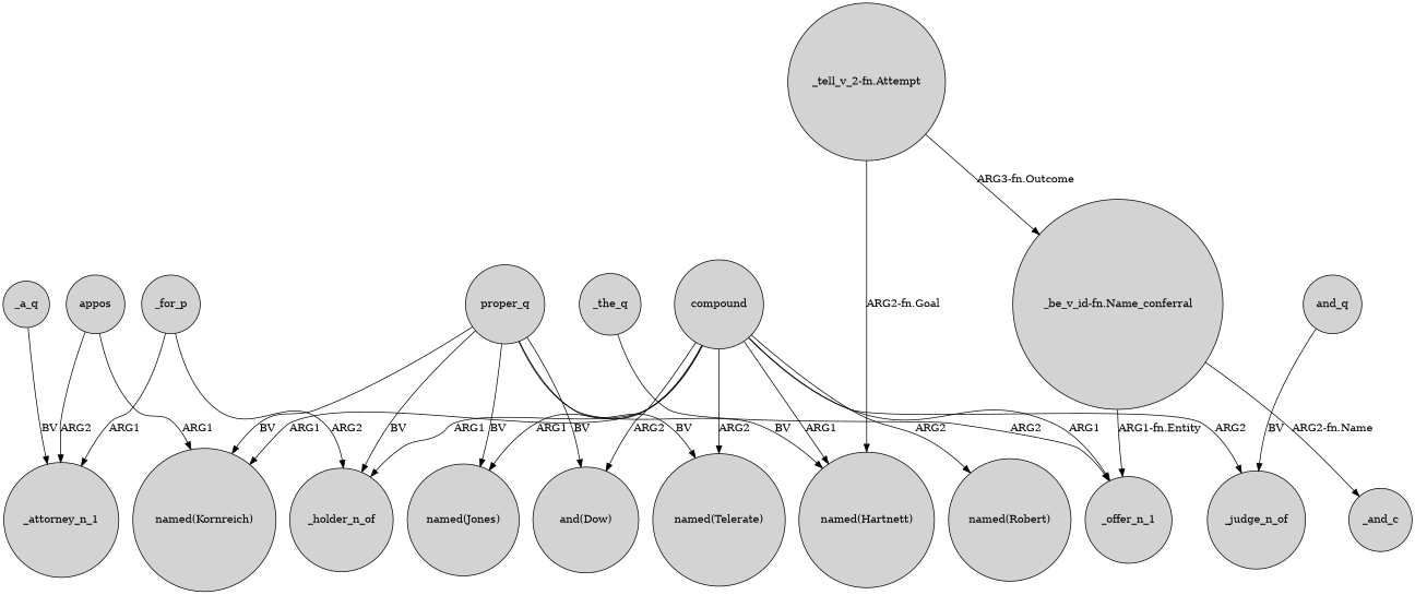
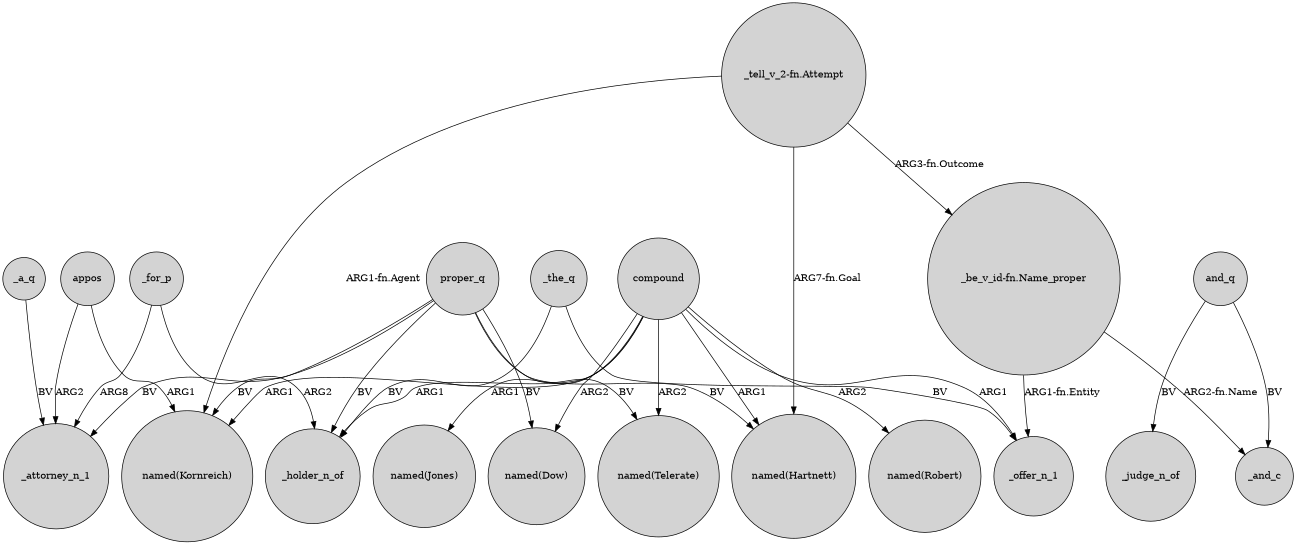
  digraph {
    node [shape=circle style=filled]
    compound
    _holder_n_of
    "named(Kornreich)"
    "named(Jones)"
    "named(Hartnett)"
    _judge_n_of
    _offer_n_1
    "named(Robert)"
    "named(Telerate)"
-   "named(Dow)" [label="and(Dow)"]
+   "named(Dow)"
    n11 [label="_tell_v_2-fn.Attempt"]
-   "_be_v_id-fn.Name_conferral"
+   "_be_v_id-fn.Name_conferral" [label="_be_v_id-fn.Name_proper"]
    _and_c
    _for_p
    _attorney_n_1
    appos
    _a_q
    n18 [label=and_q]
    proper_q
    _the_q
    compound -> _holder_n_of [label=ARG1]
    compound -> "named(Kornreich)" [label=ARG1]
    compound -> "named(Jones)" [label=ARG1]
    compound -> "named(Hartnett)" [label=ARG1]
-   compound -> _judge_n_of [label=ARG2]
    compound -> _offer_n_1 [label=ARG1]
    compound -> "named(Robert)" [label=ARG2]
    compound -> "named(Telerate)" [label=ARG2]
    compound -> "named(Dow)" [label=ARG2]
-   n11 -> "named(Hartnett)" [label="ARG2-fn.Goal"]
+   n11 -> "named(Kornreich)" [label="ARG1-fn.Agent"]
+   n11 -> "named(Hartnett)" [label="ARG7-fn.Goal"]
    n11 -> "_be_v_id-fn.Name_conferral" [label="ARG3-fn.Outcome"]
    "_be_v_id-fn.Name_conferral" -> _offer_n_1 [label="ARG1-fn.Entity"]
    "_be_v_id-fn.Name_conferral" -> _and_c [label="ARG2-fn.Name"]
    _for_p -> _holder_n_of [label=ARG2]
-   _for_p -> _attorney_n_1 [label=ARG1]
+   _for_p -> _attorney_n_1 [label=ARG8]
    appos -> "named(Kornreich)" [label=ARG1]
    appos -> _attorney_n_1 [label=ARG2]
    _a_q -> _attorney_n_1 [label=BV]
    n18 -> _judge_n_of [label=BV]
+   n18 -> _and_c [label=BV]
    proper_q -> _holder_n_of [label=BV]
    proper_q -> "named(Kornreich)" [label=BV]
-   proper_q -> "named(Jones)" [label=BV]
+   proper_q -> _attorney_n_1 [label=BV]
    proper_q -> "named(Hartnett)" [label=BV]
    proper_q -> "named(Telerate)" [label=BV]
    proper_q -> "named(Dow)" [label=BV]
-   _the_q -> _offer_n_1 [label=ARG2]
+   _the_q -> _holder_n_of [label=BV]
+   _the_q -> _offer_n_1 [label=BV]
  }
